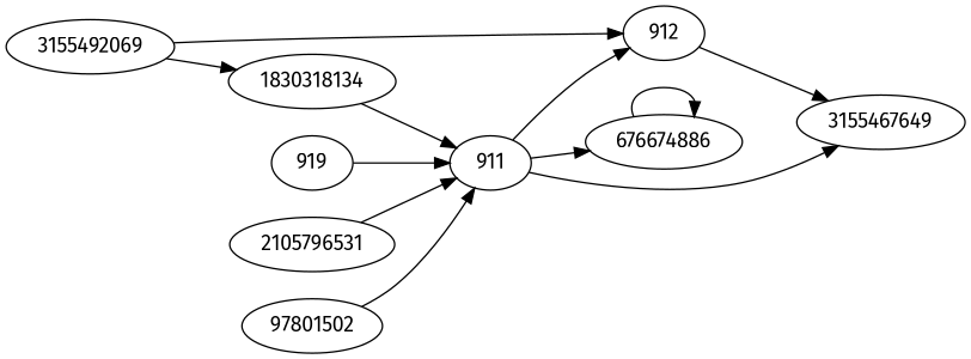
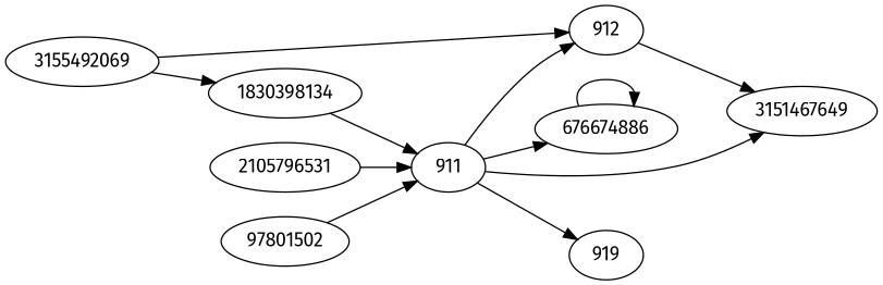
  digraph {
    fontname="Fira Sans"
    rankdir=LR
    node [fontname="Fira Sans"]
    edge [fontname="Fira Sans"]
    3155492069
    912
-   1830398134 [label=1830318134]
+   1830398134
    911
    676674886
-   3155467649
+   3155467649 [label=3151467649]
    919
    2105796531
    97801502
    3155492069 -> 912
    3155492069 -> 1830398134
    912 -> 3155467649
    1830398134 -> 911
    911 -> 912
    911 -> 676674886
    911 -> 3155467649
-   919 -> 911
+   911 -> 919
    676674886 -> 676674886
    2105796531 -> 911
    97801502 -> 911
  }
